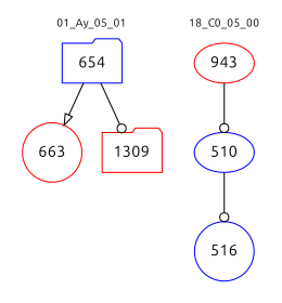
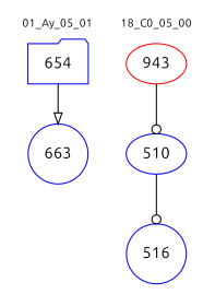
  digraph {
    fontname=Ubuntu
    node [color=blue fontname=Ubuntu shape=folder]
    edge [arrowhead=odot color=black fontname=Ubuntu]
    n1 [label=654]
-   n2 [color=red label=663 shape=circle]
-   n3 [color=red label=1309]
+   n2 [label=663 shape=circle]
    n4 [label=510 shape=ellipse]
    n5 [label=516 shape=circle]
    n6 [color=red label=943 shape=ellipse]
    subgraph cluster_1 {
      color=white
      fontsize=10
      label="01_Ay_05_01"
      n1
      n2
-     n3
    }
    subgraph cluster_2 {
      color=white
      fontsize=10
      label="18_C0_05_00"
      n4
      n5
      n6
    }
    n1 -> n2 [arrowhead=onormal]
-   n1 -> n3
    n4 -> n5
    n6 -> n4
  }
